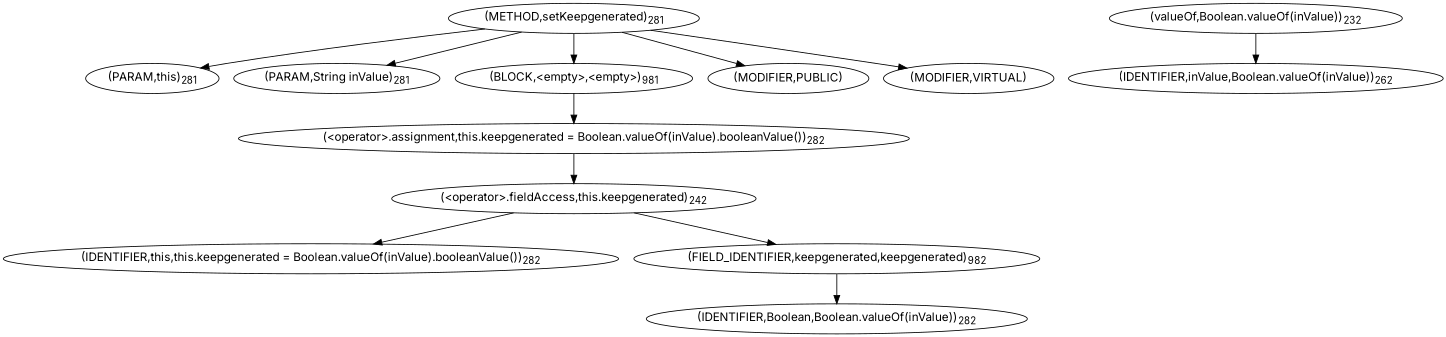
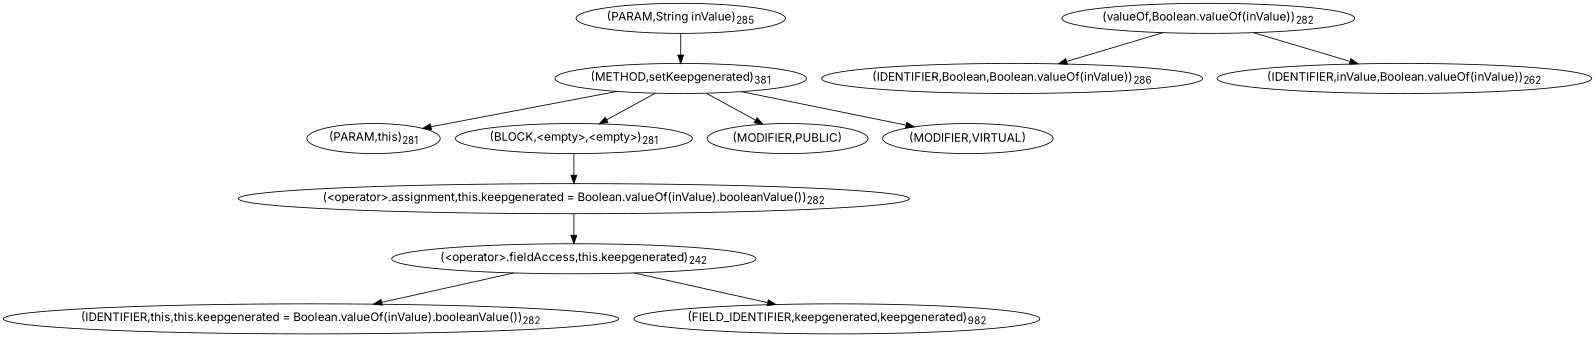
  digraph {
    fontname=Inter
    node [fontname=Inter]
    edge [fontname=Inter]
-   n1 [label=<(METHOD,setKeepgenerated)<SUB>281</SUB>>]
+   n1 [label=<(METHOD,setKeepgenerated)<SUB>381</SUB>>]
    n2 [label=<(PARAM,this)<SUB>281</SUB>>]
-   n3 [label=<(PARAM,String inValue)<SUB>281</SUB>>]
-   n4 [label=<(BLOCK,&lt;empty&gt;,&lt;empty&gt;)<SUB>981</SUB>>]
+   n3 [label=<(PARAM,String inValue)<SUB>285</SUB>>]
+   n4 [label=<(BLOCK,&lt;empty&gt;,&lt;empty&gt;)<SUB>281</SUB>>]
    n5 [label=<(MODIFIER,PUBLIC)>]
    n6 [label=<(MODIFIER,VIRTUAL)>]
    n7 [label=<(&lt;operator&gt;.assignment,this.keepgenerated = Boolean.valueOf(inValue).booleanValue())<SUB>282</SUB>>]
    n8 [label=<(&lt;operator&gt;.fieldAccess,this.keepgenerated)<SUB>242</SUB>>]
    n9 [label=<(IDENTIFIER,this,this.keepgenerated = Boolean.valueOf(inValue).booleanValue())<SUB>282</SUB>>]
    n10 [label=<(FIELD_IDENTIFIER,keepgenerated,keepgenerated)<SUB>982</SUB>>]
-   n11 [label=<(valueOf,Boolean.valueOf(inValue))<SUB>232</SUB>>]
-   n12 [label=<(IDENTIFIER,Boolean,Boolean.valueOf(inValue))<SUB>282</SUB>>]
+   n11 [label=<(valueOf,Boolean.valueOf(inValue))<SUB>282</SUB>>]
+   n12 [label=<(IDENTIFIER,Boolean,Boolean.valueOf(inValue))<SUB>286</SUB>>]
    n13 [label=<(IDENTIFIER,inValue,Boolean.valueOf(inValue))<SUB>262</SUB>>]
    n1 -> n2
-   n1 -> n3
+   n3 -> n1
    n1 -> n4
    n1 -> n5
    n1 -> n6
    n4 -> n7
    n7 -> n8
    n8 -> n9
    n8 -> n10
-   n10 -> n12
+   n11 -> n12
    n11 -> n13
  }
